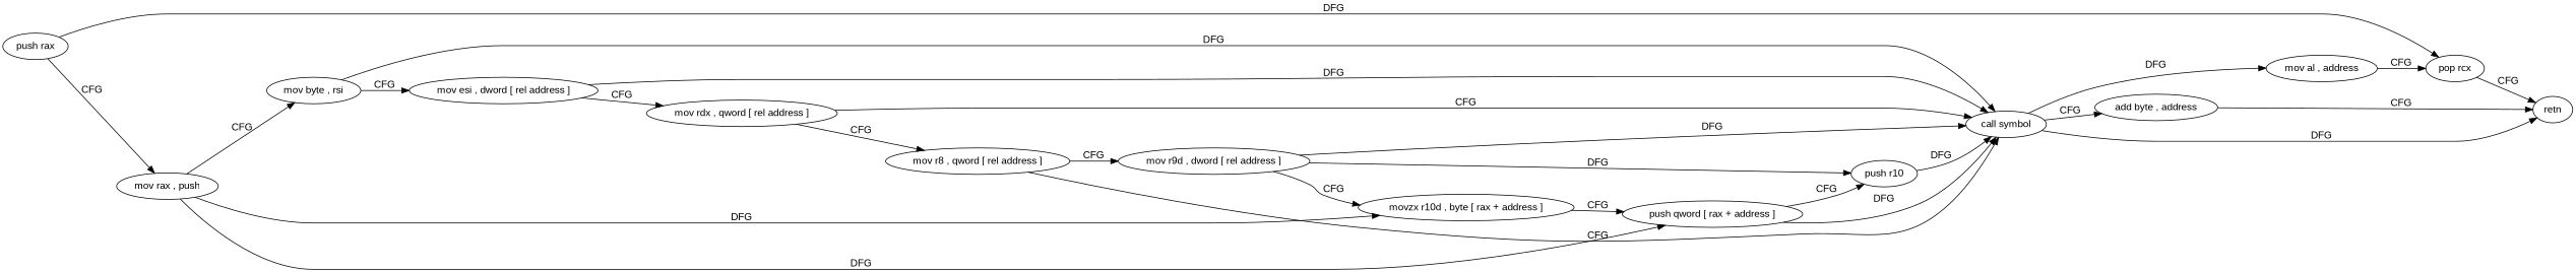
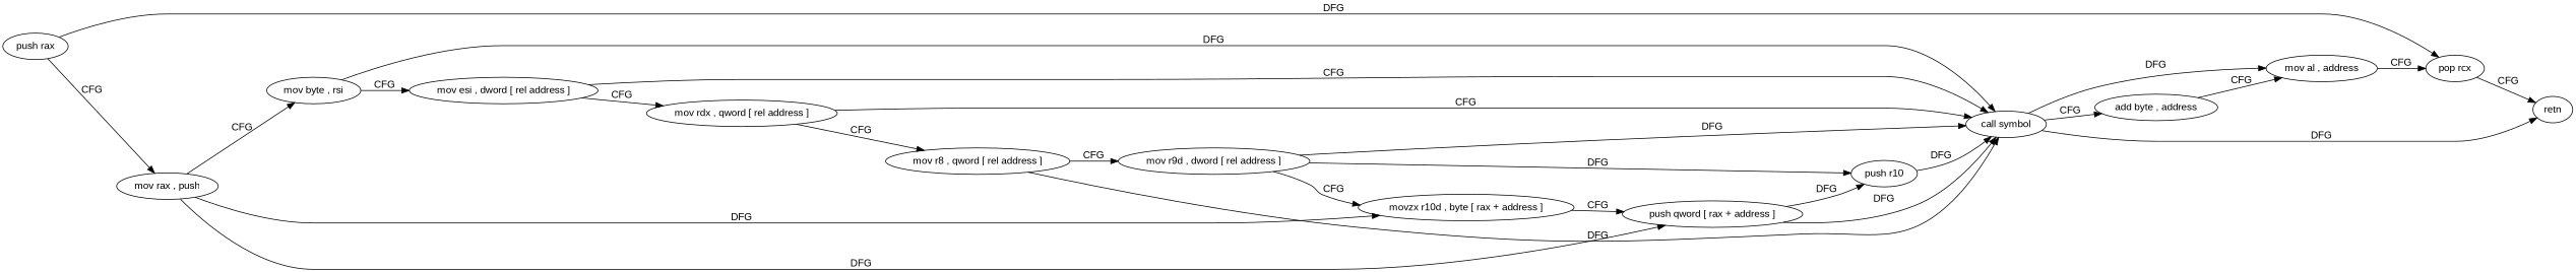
  digraph {
    fontname="Liberation Sans"
    rankdir=LR
    node [fontname="Liberation Sans"]
    edge [fontname="Liberation Sans"]
    n1 [label="push rax"]
    n2 [label="mov rax , push"]
    n3 [label="pop rcx"]
    n4 [label="mov byte , rsi"]
    n5 [label="movzx r10d , byte [ rax + address ]"]
    n6 [label="push qword [ rax + address ]"]
    n7 [label=retn]
    n8 [label="mov esi , dword [ rel address ]"]
    n9 [label="call symbol"]
    n10 [label="push r10"]
    n11 [label="mov rdx , qword [ rel address ]"]
    n12 [label="add byte , address"]
    n13 [label="mov al , address"]
    n14 [label="mov r8 , qword [ rel address ]"]
    n15 [label="mov r9d , dword [ rel address ]"]
    n1 -> n2 [label=CFG]
    n1 -> n3 [label=DFG]
    n2 -> n4 [label=CFG]
    n2 -> n5 [label=DFG]
    n2 -> n6 [label=DFG]
    n3 -> n7 [label=CFG]
    n4 -> n8 [label=CFG]
    n4 -> n9 [label=DFG]
    n5 -> n6 [label=CFG]
    n6 -> n9 [label=DFG]
-   n6 -> n10 [label=CFG]
-   n8 -> n9 [label=DFG]
+   n6 -> n10 [label=DFG]
+   n8 -> n9 [label=CFG]
    n8 -> n11 [label=CFG]
    n9 -> n7 [label=DFG]
    n9 -> n12 [label=CFG]
    n9 -> n13 [label=DFG]
    n10 -> n9 [label=DFG]
    n11 -> n9 [label=CFG]
    n11 -> n14 [label=CFG]
-   n12 -> n7 [label=CFG]
+   n12 -> n13 [label=CFG]
    n13 -> n3 [label=CFG]
-   n14 -> n9 [label=CFG]
+   n14 -> n9 [label=DFG]
    n14 -> n15 [label=CFG]
    n15 -> n5 [label=CFG]
    n15 -> n9 [label=DFG]
    n15 -> n10 [label=DFG]
  }
